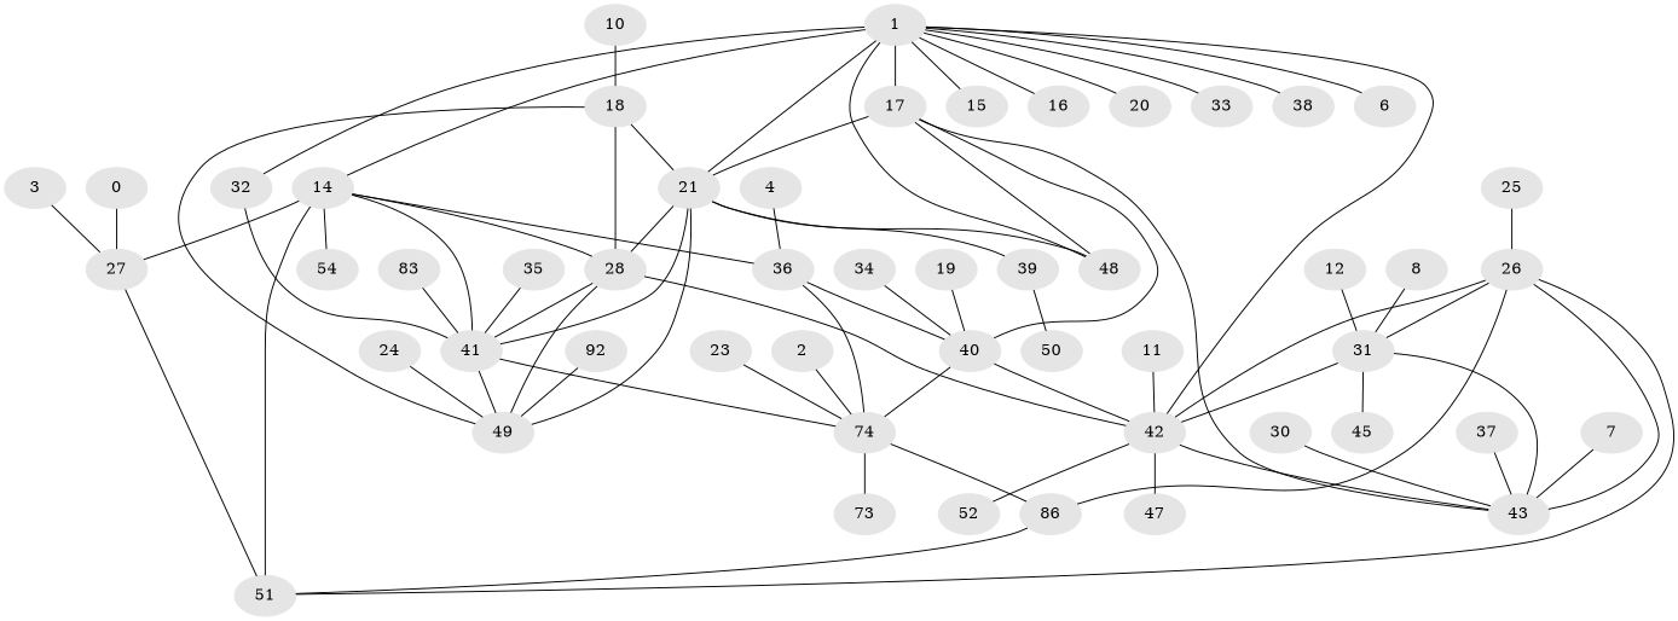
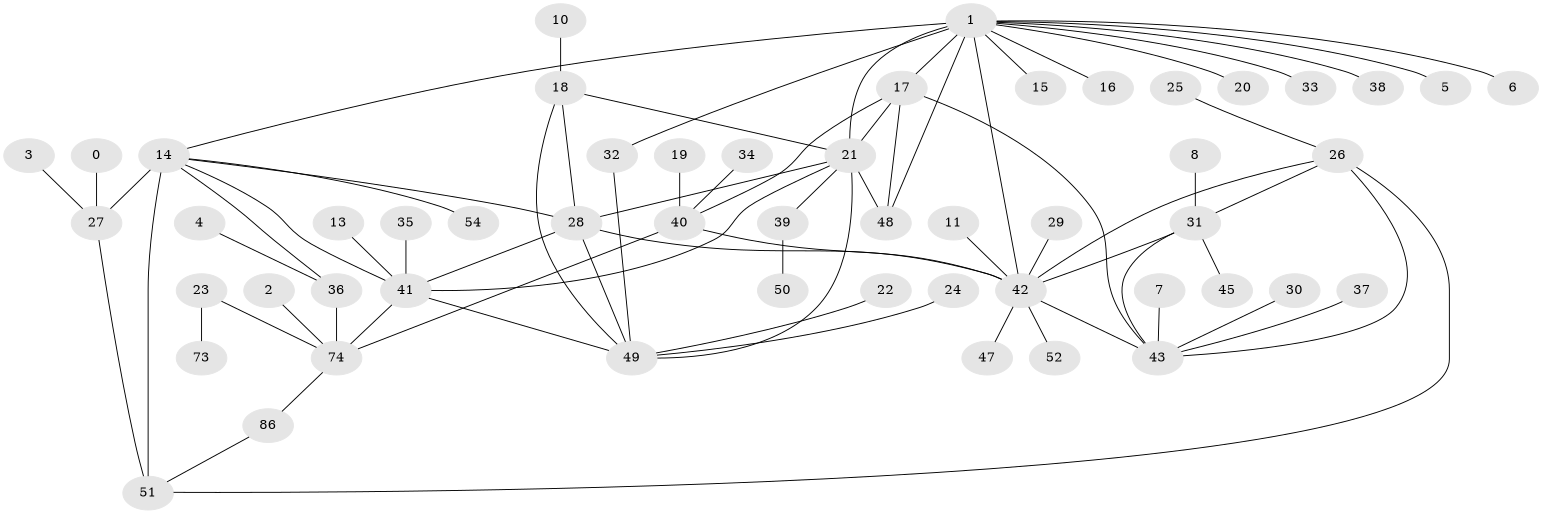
  graph {
    node [color=gray90 style=filled]
    edge [weight=1.0]
    1
+   5
    6
    14
    15
    16
    17
    20
    21
    32
    33
    38
    42
    48
    27
    36
    41
    28
    51
    54
    43
    40
    49
    39
    47
    52
    n27 [label=74]
    2
    n29 [label=86]
    n30 [label=73]
    3
    4
    7
    8
    31
    45
    n37 [label=0]
    10
    18
    11
-   12
-   13 [label=83]
+   13
    19
    50
-   22 [label=92]
+   22
    23
    24
    25
    26
+   29
    30
    34
    35
    37
+   1 -- 5
    1 -- 6
    1 -- 14
    1 -- 15
    1 -- 16
    1 -- 17 [weight=2.0]
    1 -- 20
    1 -- 21 [weight=2.0]
    1 -- 32
    1 -- 33
    1 -- 38
    1 -- 42
    1 -- 48 [weight=2.0]
    14 -- 27 [weight=3.0]
    14 -- 36
    14 -- 41
    14 -- 28
    14 -- 51 [weight=3.0]
    14 -- 54
    17 -- 21
    17 -- 48
    17 -- 43
    17 -- 40
    21 -- 48
    21 -- 41
    21 -- 28
    21 -- 49
    21 -- 39
-   32 -- 41
+   32 -- 49
    42 -- 43 [weight=2.0]
    42 -- 47
    42 -- 52
    27 -- 51
-   36 -- 40 [weight=2.0]
    36 -- n27 [weight=4.0]
    41 -- 49
    41 -- n27
    28 -- 42
    28 -- 41
    28 -- 49
    40 -- 42 [weight=2.0]
    40 -- n27 [weight=2.0]
    39 -- 50
    n27 -- n29
-   n27 -- n30
+   23 -- n30
    2 -- n27
    n29 -- 51
    3 -- 27
    4 -- 36
    7 -- 43
    8 -- 31
    31 -- 42
    31 -- 43 [weight=2.0]
    31 -- 45
    n37 -- 27
    10 -- 18
    18 -- 21
    18 -- 28
    18 -- 49
    11 -- 42
-   12 -- 31
    13 -- 41
    19 -- 40
    22 -- 49
    23 -- n27
    24 -- 49
    25 -- 26
    26 -- 42
    26 -- 51
    26 -- 43 [weight=2.0]
-   26 -- n29
    26 -- 31
+   29 -- 42
    30 -- 43
    34 -- 40
    35 -- 41
    37 -- 43
  }
